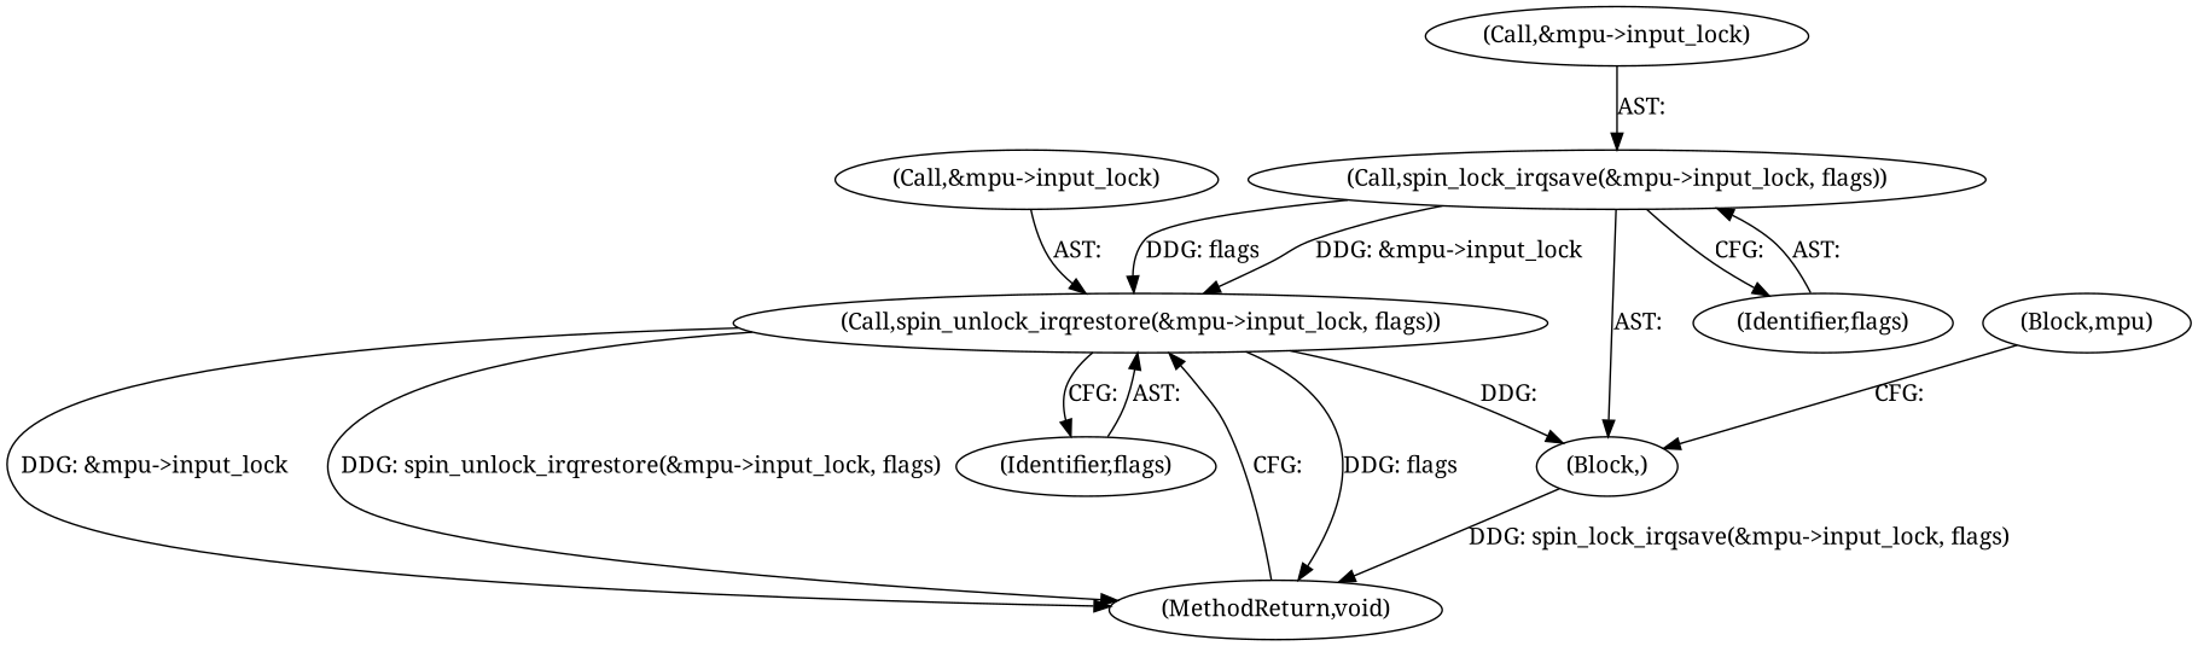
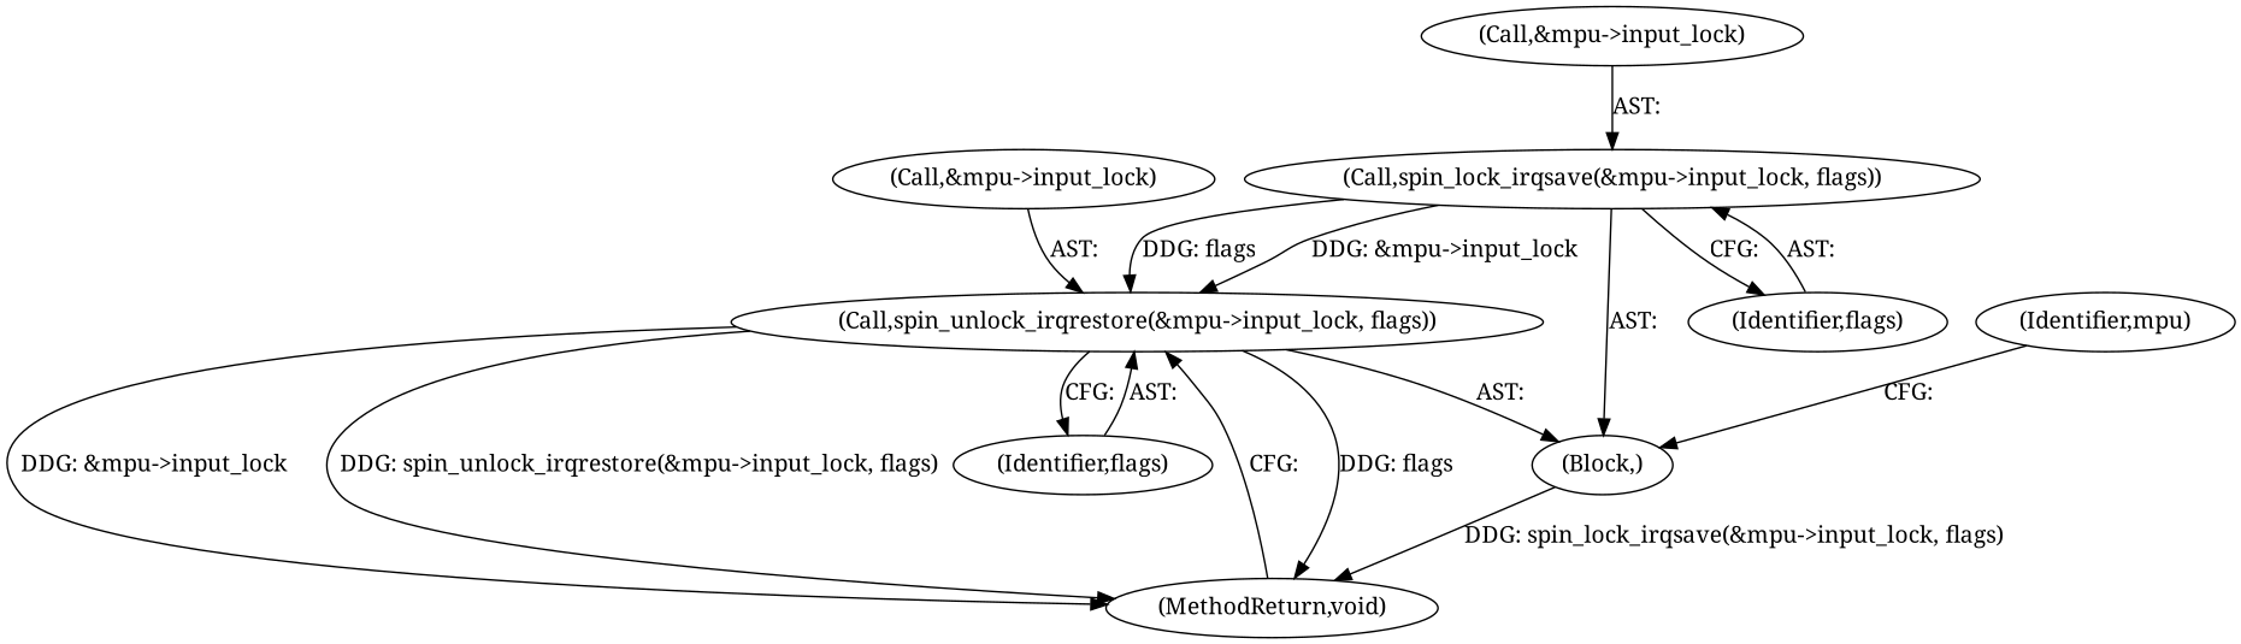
  digraph {
    fontname="Noto Serif"
    node [fontname="Noto Serif"]
    edge [fontname="Noto Serif"]
    n1 [label="(Call,spin_lock_irqsave(&mpu->input_lock, flags))"]
    n2 [label="(Call,spin_unlock_irqrestore(&mpu->input_lock, flags))"]
    n3 [label="(Identifier,flags)"]
    n4 [label="(Block,)"]
    n5 [label="(MethodReturn,void)"]
    n6 [label="(Identifier,flags)"]
    n7 [label="(Call,&mpu->input_lock)"]
    n8 [label="(Call,&mpu->input_lock)"]
-   n9 [label="(Block,mpu)"]
+   n9 [label="(Identifier,mpu)"]
    n1 -> n2 [label="DDG: &mpu->input_lock"]
    n1 -> n2 [label="DDG: flags"]
    n1 -> n3 [label="CFG: "]
    n1 -> n4 [label="AST: "]
-   n2 -> n4 [label="DDG: "]
+   n2 -> n4 [label="AST: "]
    n2 -> n5 [label="DDG: flags"]
    n2 -> n5 [label="DDG: &mpu->input_lock"]
    n2 -> n5 [label="DDG: spin_unlock_irqrestore(&mpu->input_lock, flags)"]
    n2 -> n6 [label="CFG: "]
    n3 -> n1 [label="AST: "]
    n4 -> n5 [label="DDG: spin_lock_irqsave(&mpu->input_lock, flags)"]
    n5 -> n2 [label="CFG: "]
    n6 -> n2 [label="AST: "]
    n7 -> n1 [label="AST: "]
    n8 -> n2 [label="AST: "]
    n9 -> n4 [label="CFG: "]
  }
